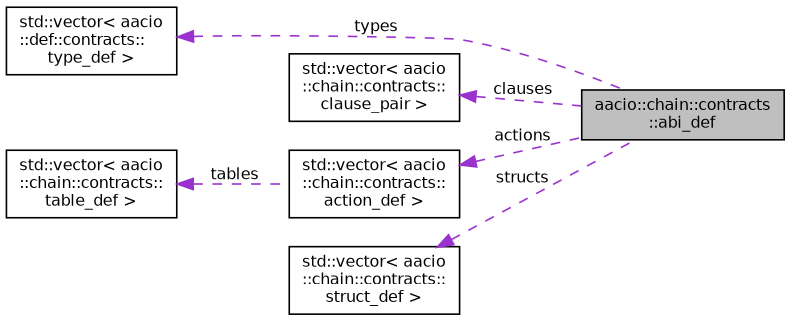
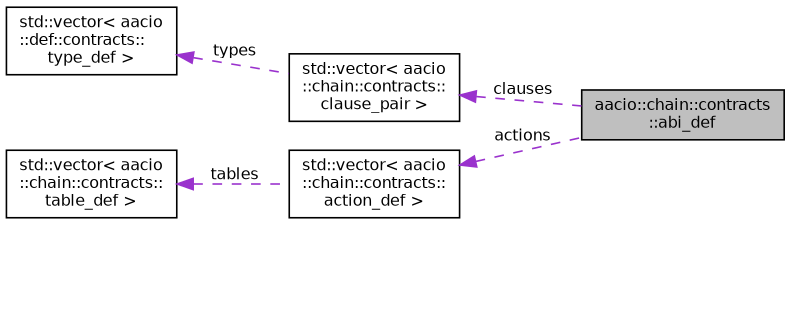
  digraph {
    rankdir=LR
    node [color=black fillcolor=white fontname=Helvetica fontsize=10 shape=record style=filled]
    edge [color=darkorchid3 dir=back fontname=Helvetica fontsize=10 labelfontname=Helvetica labelfontsize=10 style=dashed]
    n1 [fillcolor=grey75 fontcolor=black height=0.2 label="aacio::chain::contracts\l::abi_def" width=0.4]
    n2 [height=0.2 label="std::vector\< aacio\l::def::contracts::\ltype_def \>" width=0.4]
    n3 [height=0.2 label="std::vector\< aacio\l::chain::contracts::\laction_def \>" width=0.4]
    n4 [height=0.2 label="std::vector\< aacio\l::chain::contracts::\lclause_pair \>" width=0.4]
    n5 [height=0.2 label="std::vector\< aacio\l::chain::contracts::\ltable_def \>" width=0.4]
-   n6 [height=0.2 label="std::vector\< aacio\l::chain::contracts::\lstruct_def \>" width=0.4]
-   n2 -> n1 [label=" types"]
+   n2 -> n4 [label=" types"]
    n3 -> n1 [label=" actions"]
    n4 -> n1 [label=" clauses"]
    n5 -> n3 [label=" tables"]
-   n6 -> n1 [label=" structs"]
  }
